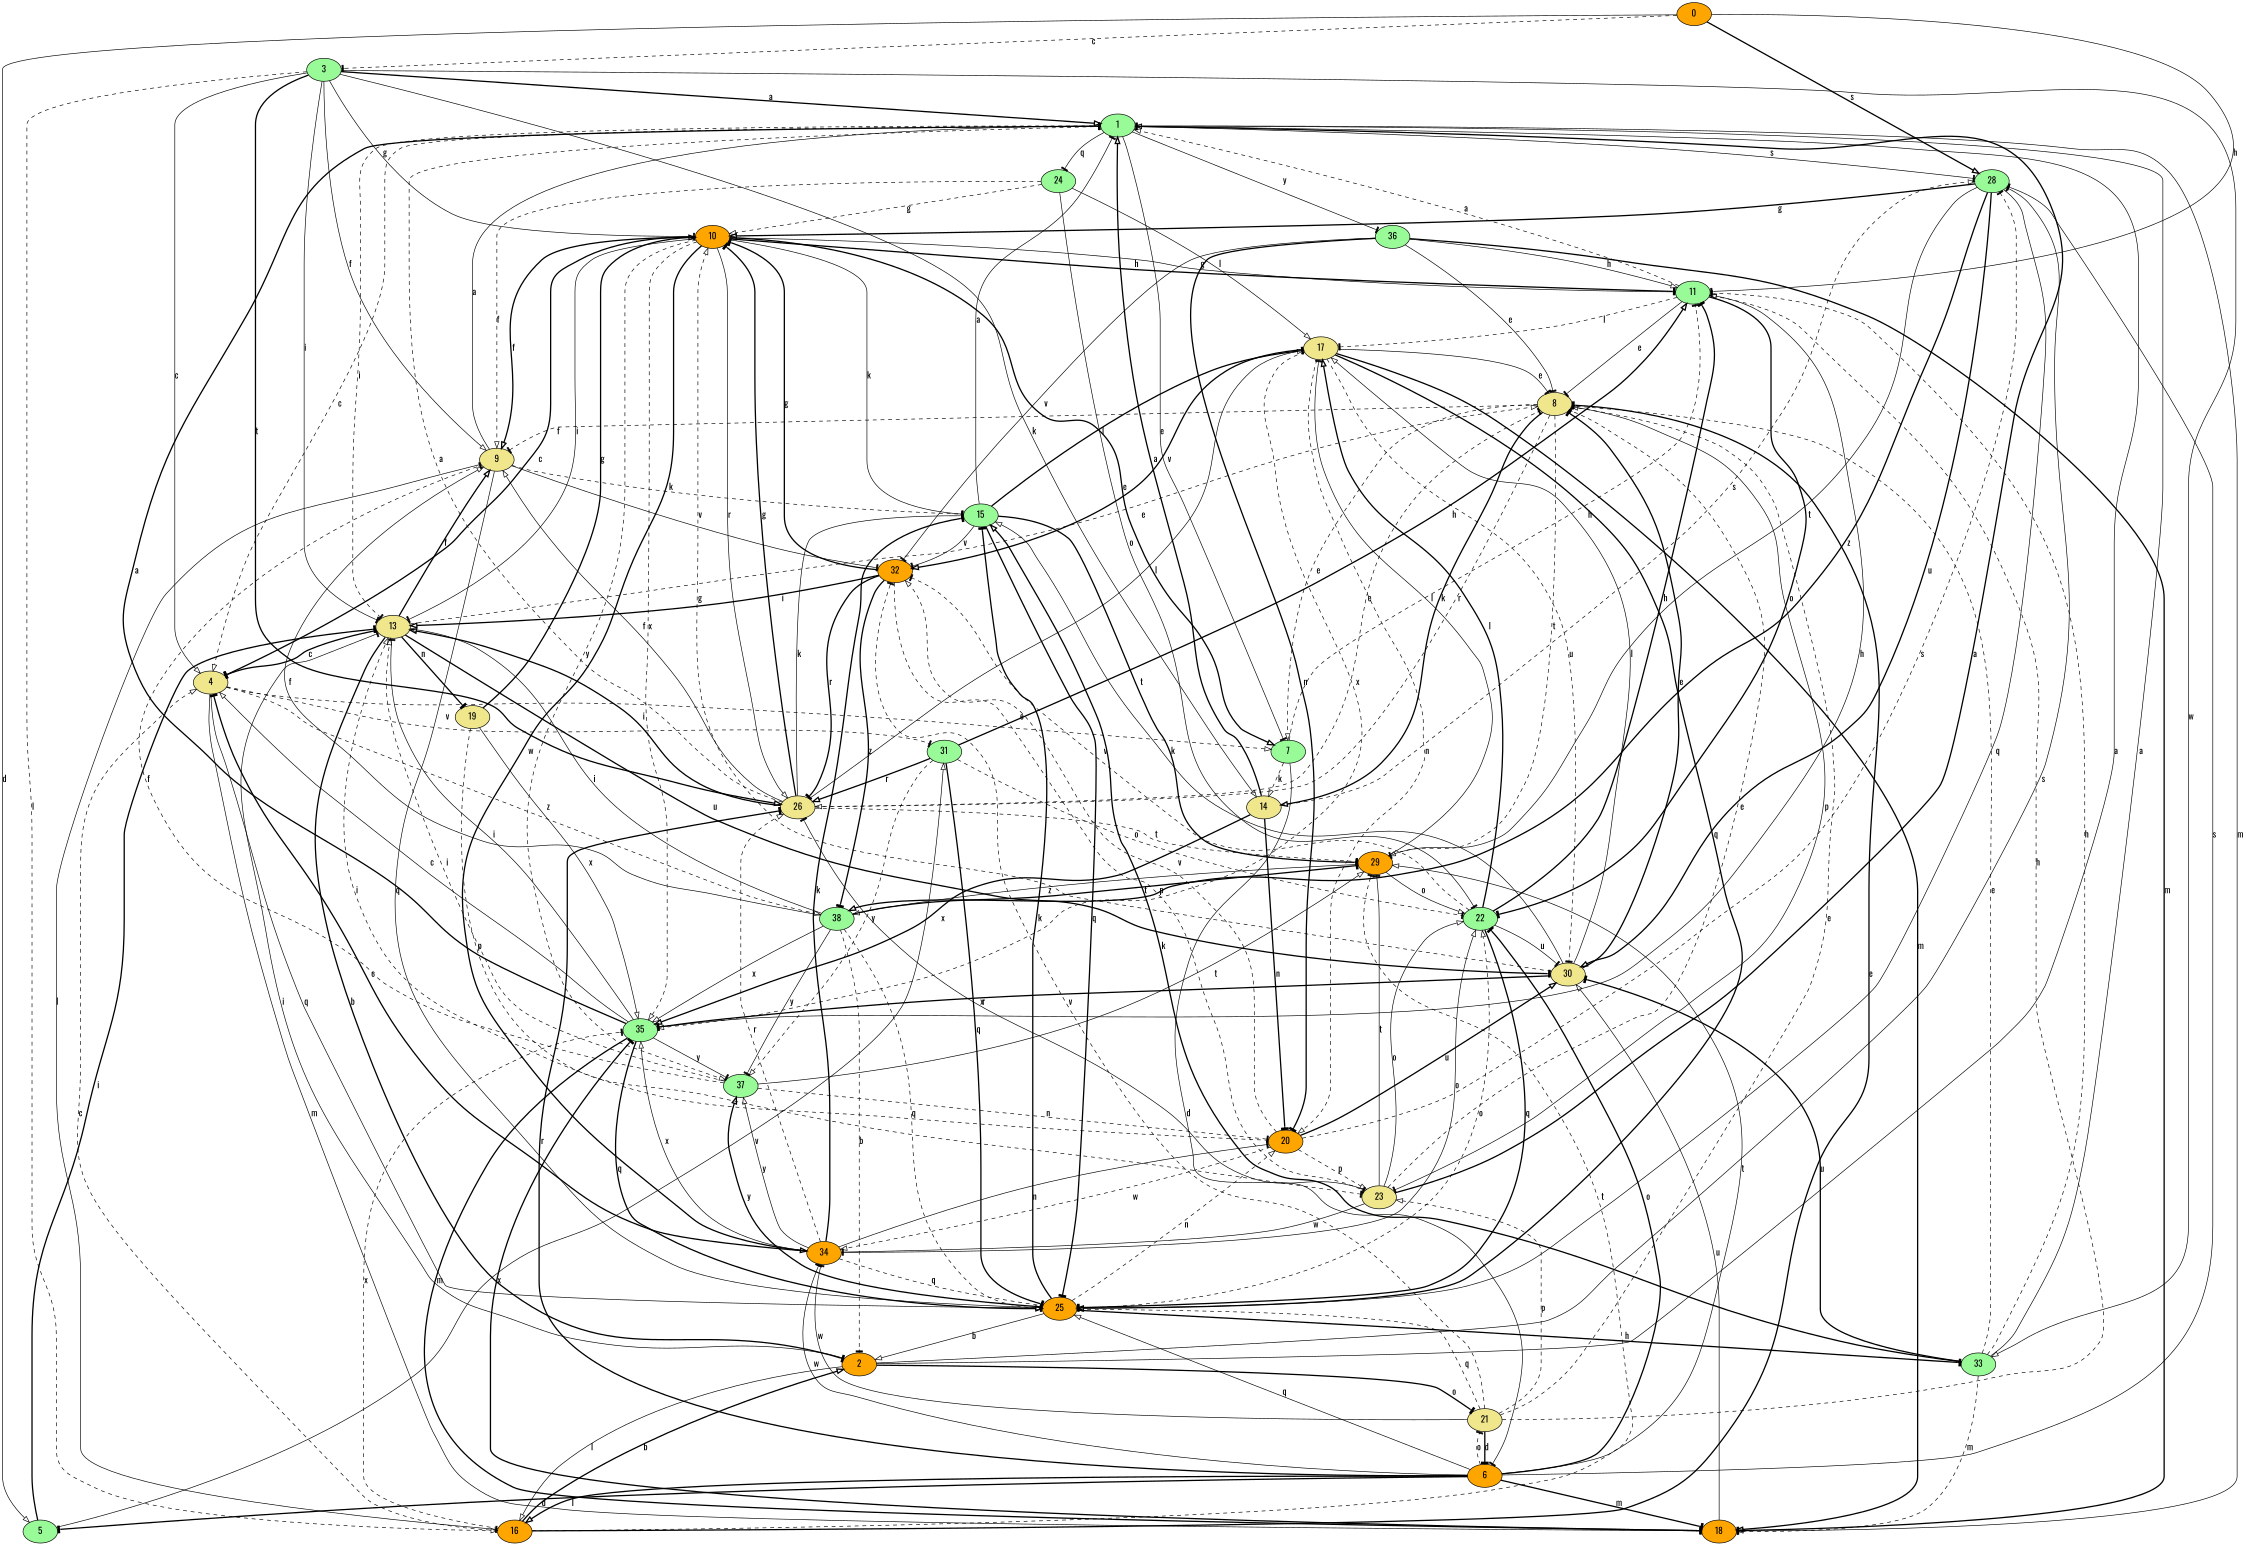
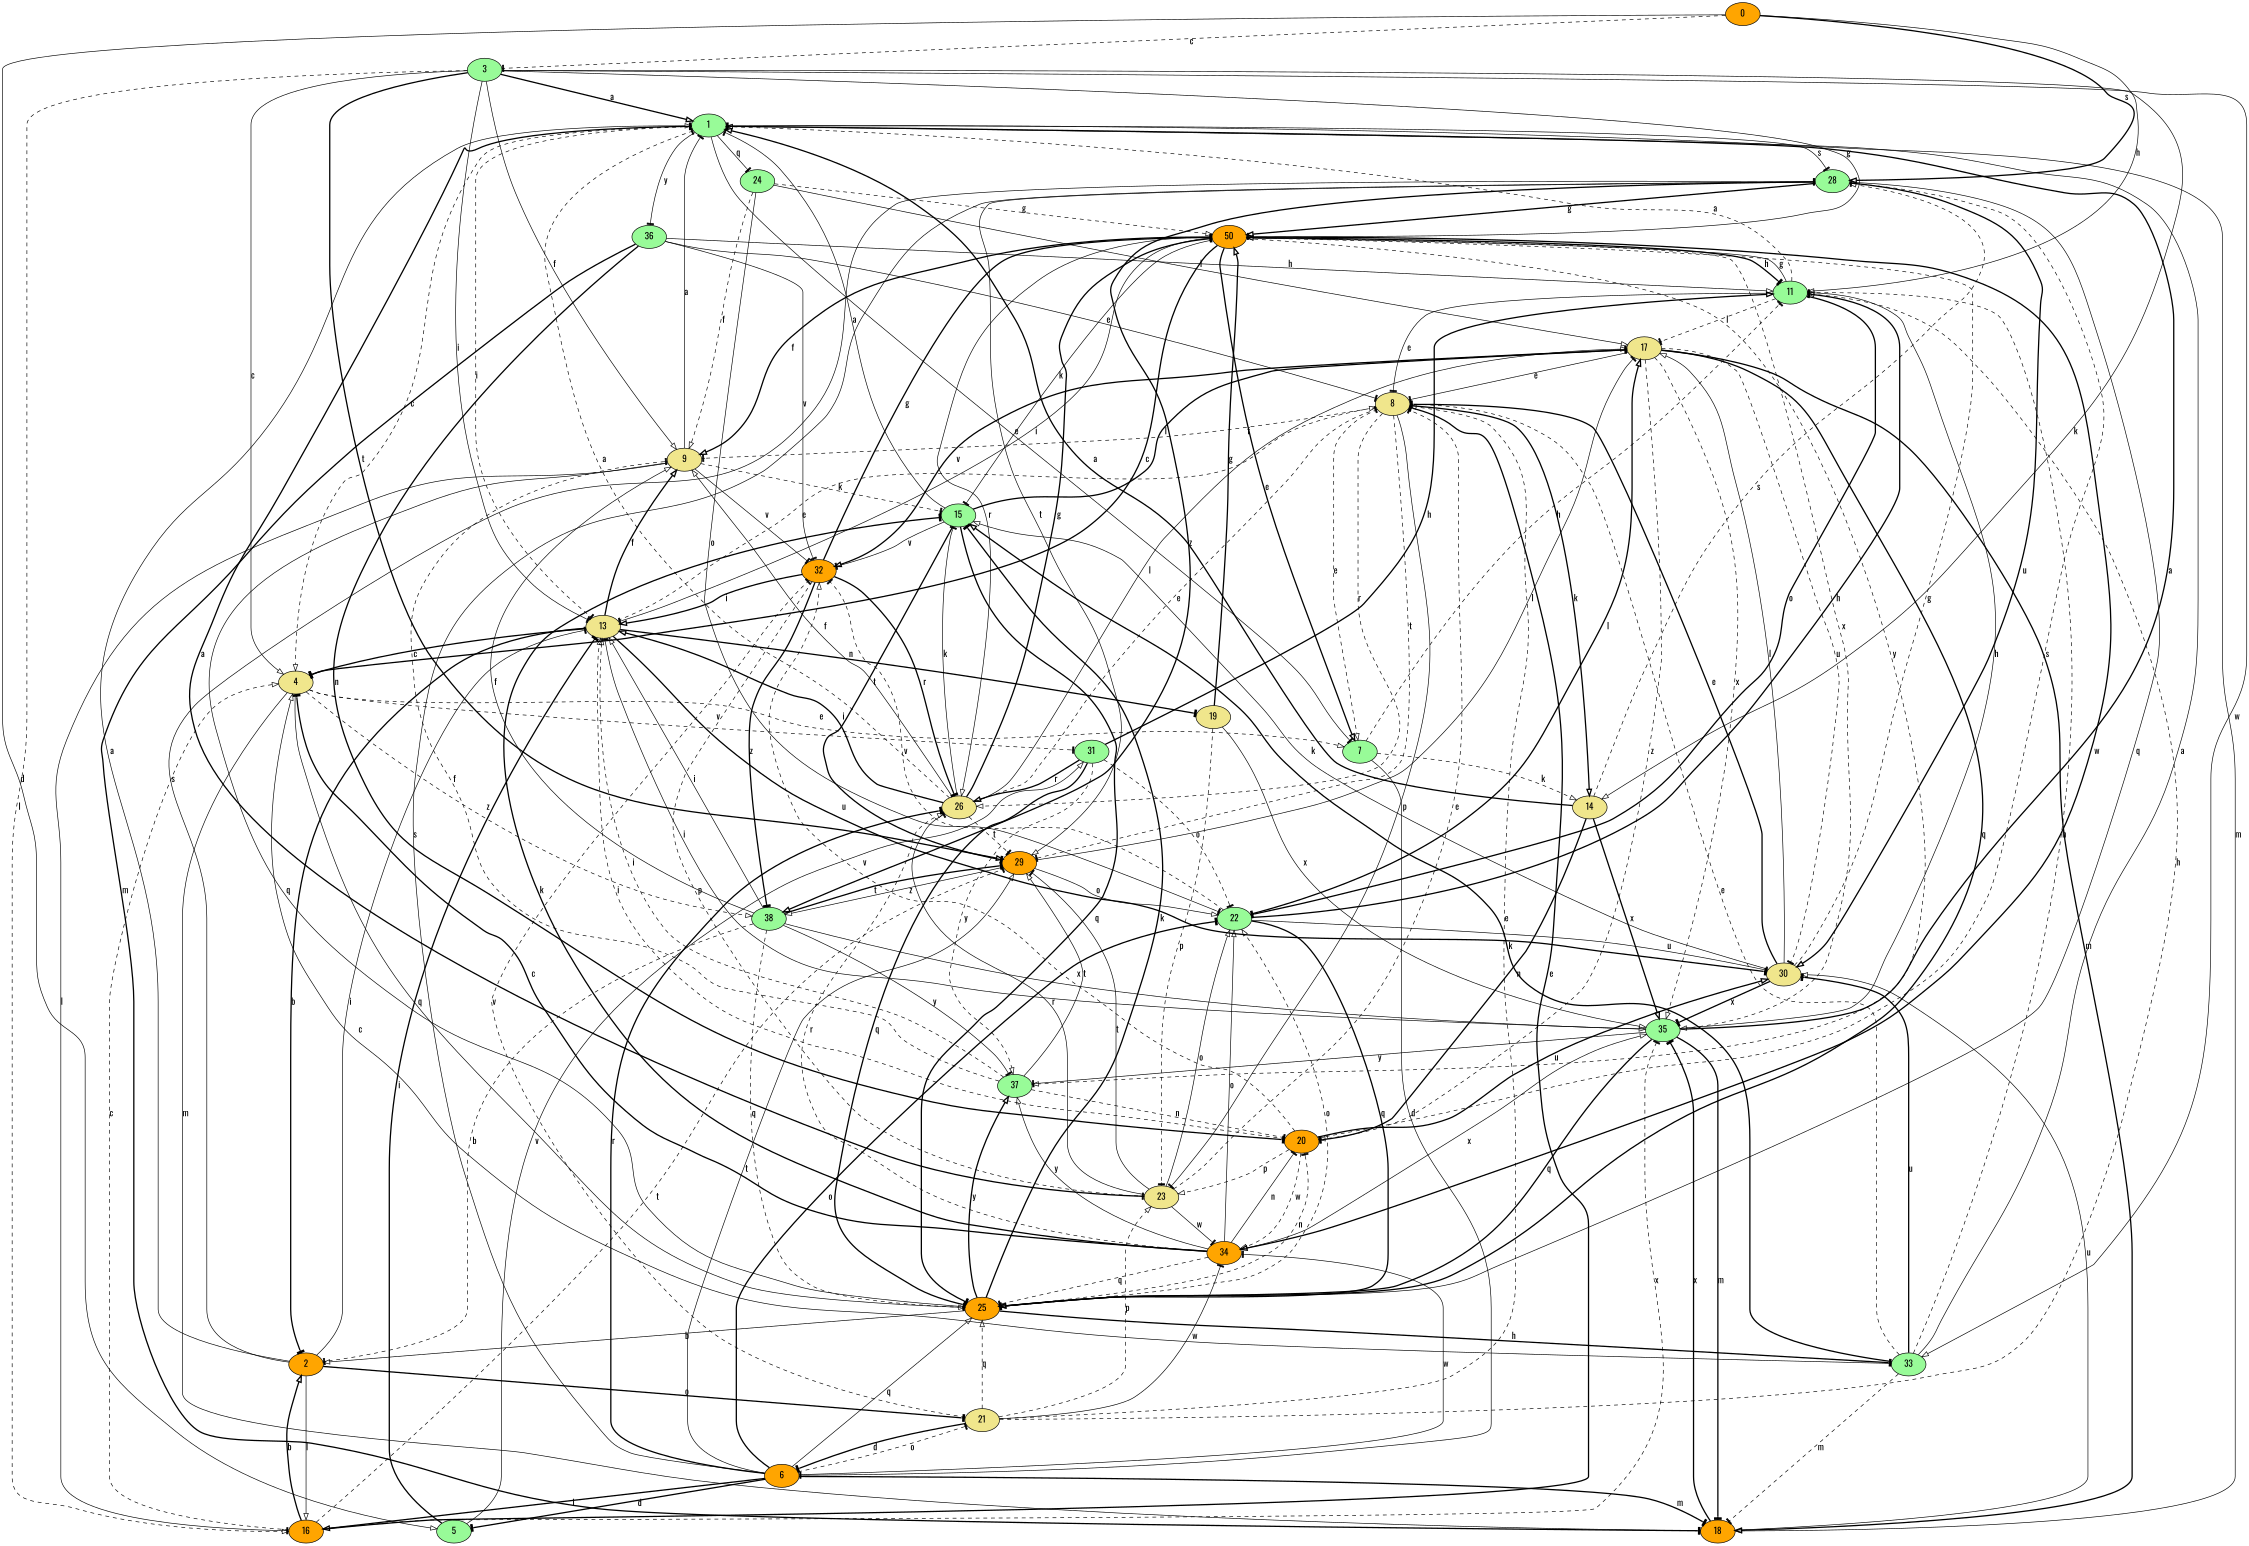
  strict digraph {
    fontname=Oswald
    node [fillcolor=palegreen fontname=Oswald style=filled]
    edge [arrowhead=tee fontname=Oswald style=solid]
    0 [fillcolor=orange]
    3
    5
    11
    28
    1
    4 [fillcolor=khaki]
    13 [fillcolor=khaki]
    16 [fillcolor=orange]
    9 [fillcolor=khaki]
-   10 [fillcolor=orange]
+   10 [fillcolor=orange label=50]
    14 [fillcolor=khaki]
    29 [fillcolor=orange]
    33
    31
    22
    8 [fillcolor=khaki]
    17 [fillcolor=khaki]
    25 [fillcolor=orange]
    38
    30 [fillcolor=khaki]
    7
    18 [fillcolor=orange]
    24
    36
    6 [fillcolor=orange]
    2 [fillcolor=orange]
    19 [fillcolor=khaki]
    35
    32 [fillcolor=orange]
    20 [fillcolor=orange]
    21 [fillcolor=khaki]
    34 [fillcolor=orange]
    23 [fillcolor=khaki]
    37
    15
    26 [fillcolor=khaki]
    0 -> 3 [label=c style=dashed]
    0 -> 5 [arrowhead=onormal label=d]
-   0 -> 11 [label=h]
+   0 -> 11 [arrowhead=onormal label=h]
    0 -> 28 [arrowhead=onormal label=s style=bold]
    3 -> 1 [arrowhead=onormal label=a style=bold]
    3 -> 4 [arrowhead=onormal label=c]
    3 -> 13 [label=i]
    3 -> 16 [arrowhead=onormal label=l style=dashed]
    3 -> 9 [arrowhead=onormal label=f]
    3 -> 10 [label=g]
    3 -> 14 [arrowhead=onormal label=k]
-   3 -> 26 [arrowhead=onormal label=t style=bold]
+   3 -> 29 [arrowhead=onormal label=t style=bold]
    3 -> 33 [arrowhead=onormal label=w]
    5 -> 13 [label=i style=bold]
    5 -> 31 [arrowhead=onormal label=v]
    11 -> 1 [arrowhead=onormal label=a style=dashed]
    11 -> 10 [arrowhead=onormal label=g]
    11 -> 22 [label=o style=bold]
    11 -> 8 [label=e]
    11 -> 17 [label=l style=dashed]
    28 -> 10 [arrowhead=onormal label=g style=bold]
    28 -> 29 [arrowhead=onormal label=t]
    28 -> 25 [label=q]
    28 -> 38 [arrowhead=onormal label=z style=bold]
    28 -> 30 [arrowhead=onormal label=u style=bold]
    1 -> 28 [label=s]
    1 -> 4 [arrowhead=onormal label=c style=dashed]
    1 -> 13 [label=i style=dashed]
    1 -> 7 [label=e]
    1 -> 18 [arrowhead=onormal label=m]
    1 -> 24 [label=q]
    1 -> 36 [label=y]
    4 -> 31 [label=v style=dashed]
    4 -> 25 [arrowhead=onormal label=q]
    4 -> 38 [arrowhead=onormal label=z style=dashed]
    4 -> 7 [arrowhead=onormal label=e style=dashed]
    4 -> 18 [label=m]
    13 -> 4 [label=c style=bold]
    13 -> 9 [arrowhead=onormal label=f style=bold]
    13 -> 8 [arrowhead=onormal label=e style=dashed]
    13 -> 30 [label=u style=bold]
    13 -> 2 [label=b style=bold]
    13 -> 19 [label=n style=bold]
    16 -> 4 [arrowhead=onormal label=c style=dashed]
    16 -> 29 [label=t style=dashed]
    16 -> 8 [label=e style=bold]
    16 -> 2 [arrowhead=onormal label=b style=bold]
    16 -> 35 [label=x style=dashed]
    9 -> 1 [label=a]
    9 -> 16 [label=l]
    9 -> 25 [label=q]
    9 -> 32 [label=v]
    9 -> 15 [label=k style=dashed]
    10 -> 11 [label=h style=bold]
    10 -> 4 [label=c style=bold]
    10 -> 13 [label=i]
    10 -> 9 [arrowhead=onormal label=f style=bold]
    10 -> 7 [arrowhead=onormal label=e style=bold]
    10 -> 35 [arrowhead=onormal label=x style=dashed]
    10 -> 34 [arrowhead=onormal label=w style=bold]
    10 -> 37 [arrowhead=onormal label=y style=dashed]
    10 -> 15 [label=k]
    10 -> 26 [arrowhead=onormal label=r]
    14 -> 28 [arrowhead=onormal label=s style=dashed]
    14 -> 1 [arrowhead=onormal label=a style=bold]
    14 -> 35 [arrowhead=onormal label=x style=bold]
    14 -> 20 [label=n style=bold]
    29 -> 22 [arrowhead=onormal label=o]
    29 -> 17 [label=l]
    29 -> 38 [arrowhead=onormal label=z]
    33 -> 11 [label=h style=dashed]
    33 -> 1 [arrowhead=onormal label=a]
-   35 -> 4 [arrowhead=onormal label=c]
+   33 -> 4 [arrowhead=onormal label=c]
    33 -> 8 [label=e style=dashed]
    33 -> 30 [label=u style=bold]
    33 -> 18 [label=m style=dashed]
    33 -> 15 [arrowhead=onormal label=k style=bold]
    31 -> 11 [arrowhead=onormal label=h style=bold]
    31 -> 22 [label=o style=dashed]
    31 -> 25 [label=q style=bold]
    31 -> 37 [arrowhead=onormal label=y style=dashed]
    31 -> 26 [arrowhead=onormal label=r style=bold]
    22 -> 11 [label=h style=bold]
    22 -> 17 [arrowhead=onormal label=l style=bold]
    22 -> 25 [label=q style=bold]
    22 -> 30 [label=u]
    22 -> 32 [label=v style=dashed]
    8 -> 9 [label=f style=dashed]
    8 -> 14 [arrowhead=onormal label=k style=bold]
    8 -> 29 [label=t style=dashed]
    8 -> 7 [arrowhead=onormal label=e style=dashed]
    8 -> 23 [label=p]
    8 -> 26 [arrowhead=onormal label=r style=dashed]
    17 -> 8 [label=e]
    17 -> 25 [arrowhead=onormal label=q style=bold]
    17 -> 30 [label=u style=dashed]
    17 -> 18 [arrowhead=onormal label=m style=bold]
    17 -> 35 [arrowhead=onormal label=x style=dashed]
    17 -> 32 [arrowhead=onormal label=v style=bold]
-   17 -> 20 [arrowhead=onormal label=n style=dashed]
+   17 -> 20 [arrowhead=onormal label=z style=dashed]
    25 -> 33 [label=h style=bold]
    25 -> 22 [arrowhead=onormal label=o style=dashed]
    25 -> 2 [arrowhead=onormal label=b]
-   25 -> 20 [arrowhead=onormal label=n style=dashed]
+   25 -> 20 [label=n style=dashed]
    25 -> 37 [arrowhead=onormal label=y style=bold]
    25 -> 15 [label=k style=bold]
    38 -> 13 [arrowhead=onormal label=i]
    38 -> 9 [arrowhead=onormal label=f]
    38 -> 29 [label=t style=bold]
    38 -> 25 [label=q style=dashed]
    38 -> 2 [label=b style=dashed]
    38 -> 35 [arrowhead=onormal label=x]
    38 -> 37 [label=y]
    30 -> 10 [arrowhead=onormal label=g style=dashed]
    30 -> 8 [label=e style=bold]
    30 -> 17 [arrowhead=onormal label=l]
    30 -> 35 [label=x style=bold]
    30 -> 15 [arrowhead=onormal label=k]
    7 -> 11 [label=h style=dashed]
    7 -> 14 [arrowhead=onormal label=k style=dashed]
    7 -> 6 [label=d]
    18 -> 30 [arrowhead=onormal label=u]
    18 -> 35 [label=x style=bold]
    24 -> 9 [arrowhead=onormal label=f style=dashed]
    24 -> 10 [arrowhead=onormal label=g style=dashed]
    24 -> 22 [label=o]
    24 -> 17 [arrowhead=onormal label=l]
    36 -> 11 [arrowhead=onormal label=h]
    36 -> 8 [label=e]
    36 -> 18 [label=m style=bold]
    36 -> 32 [label=v]
    36 -> 20 [label=n style=bold]
    6 -> 5 [label=d style=bold]
    6 -> 28 [label=s]
    6 -> 16 [arrowhead=onormal label=l style=bold]
    6 -> 29 [arrowhead=onormal label=t]
    6 -> 22 [label=o style=bold]
    6 -> 25 [arrowhead=onormal label=q]
    6 -> 18 [label=m style=bold]
    6 -> 21 [label=o style=dashed]
    6 -> 34 [label=w]
    6 -> 26 [label=r style=bold]
    2 -> 28 [label=s]
    2 -> 1 [arrowhead=onormal label=a]
    2 -> 13 [label=i]
    2 -> 16 [arrowhead=onormal label=l]
    2 -> 21 [label=o style=bold]
    19 -> 10 [arrowhead=onormal label=g style=bold]
    19 -> 35 [arrowhead=onormal label=x]
    19 -> 23 [label=p style=dashed]
    35 -> 11 [arrowhead=onormal label=h]
    35 -> 1 [label=a style=bold]
    35 -> 13 [label=i]
    35 -> 25 [arrowhead=onormal label=q style=bold]
    35 -> 18 [label=m style=bold]
    35 -> 37 [label=y]
    32 -> 13 [arrowhead=onormal label=i style=bold]
    32 -> 10 [label=g style=bold]
    32 -> 38 [label=z style=bold]
    32 -> 23 [label=p style=dashed]
    32 -> 26 [label=r style=bold]
    20 -> 28 [label=s style=dashed]
    20 -> 13 [arrowhead=onormal label=i style=dashed]
    20 -> 30 [arrowhead=onormal label=u style=bold]
    20 -> 32 [arrowhead=onormal label=v style=dashed]
    20 -> 34 [arrowhead=onormal label=w style=dashed]
    20 -> 23 [arrowhead=onormal label=p style=dashed]
    21 -> 11 [arrowhead=onormal label=h style=dashed]
    21 -> 8 [arrowhead=onormal label=e style=dashed]
    21 -> 25 [arrowhead=onormal label=q style=dashed]
    21 -> 6 [label=d style=bold]
    21 -> 32 [label=v style=dashed]
    21 -> 34 [label=w]
    21 -> 23 [arrowhead=onormal label=p style=dashed]
    34 -> 4 [label=c style=bold]
    34 -> 22 [arrowhead=onormal label=o]
    34 -> 25 [label=q style=dashed]
    34 -> 35 [arrowhead=onormal label=x]
    34 -> 20 [label=n]
    34 -> 37 [arrowhead=onormal label=y]
    34 -> 15 [label=k style=bold]
    34 -> 26 [arrowhead=onormal label=r style=dashed]
    23 -> 1 [label=a style=bold]
    23 -> 29 [label=t]
    23 -> 22 [arrowhead=onormal label=o]
    23 -> 8 [label=e style=dashed]
    23 -> 34 [label=w]
    23 -> 26 [label=r]
    37 -> 13 [arrowhead=onormal label=i style=dashed]
    37 -> 9 [label=f style=dashed]
    37 -> 29 [arrowhead=onormal label=t]
    37 -> 20 [label=n style=dashed]
    15 -> 1 [label=a]
    15 -> 29 [label=t style=bold]
    15 -> 17 [label=l style=bold]
    15 -> 25 [label=q style=bold]
    15 -> 32 [label=v]
    26 -> 1 [label=a style=dashed]
    26 -> 13 [arrowhead=onormal label=i style=bold]
    26 -> 9 [arrowhead=onormal label=f]
    26 -> 10 [label=g style=bold]
    26 -> 29 [label=t style=dashed]
    26 -> 8 [label=e style=dashed]
    26 -> 17 [arrowhead=onormal label=l]
    26 -> 15 [label=k]
  }
